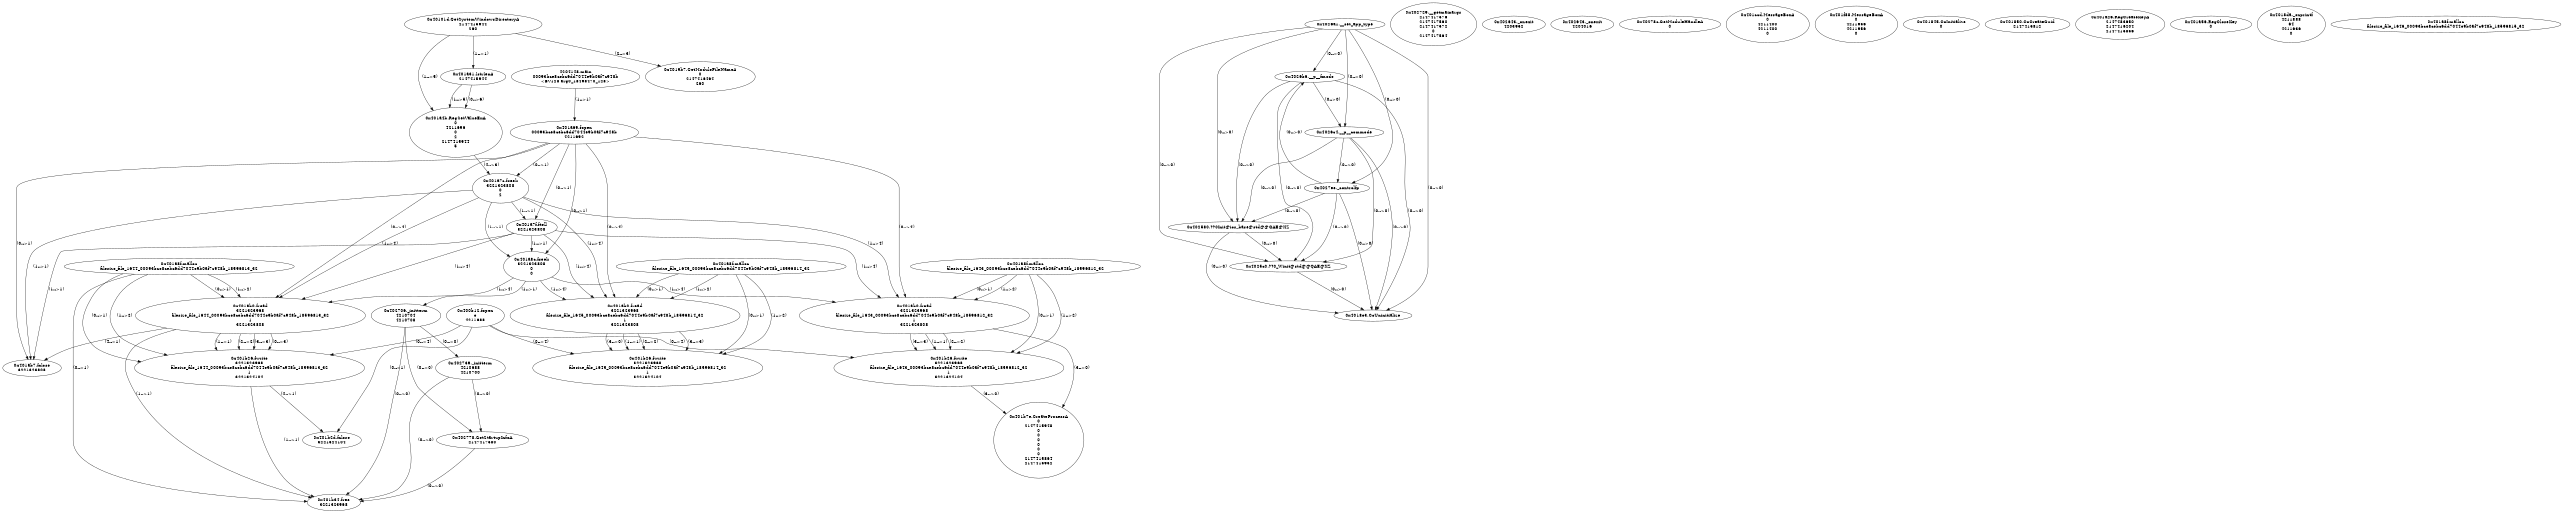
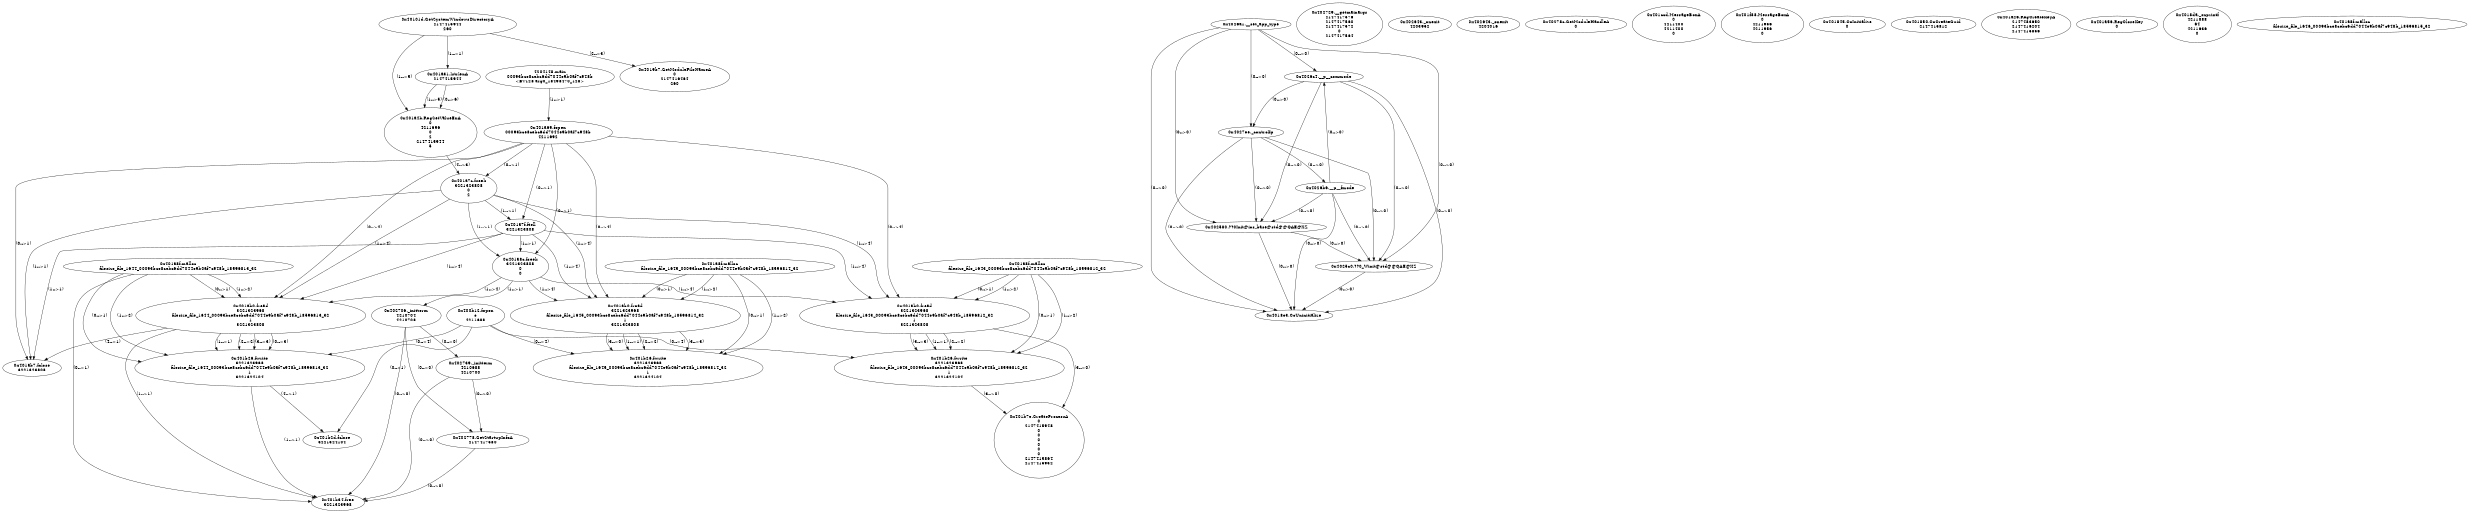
  digraph {
    n1 [label="4204148.main\n00093bce8cebc6dd7044e9b0af7c948b\n<BV128 arg0_18498470_128>"]
    n2 [label="0x401a69.fopen\n00093bce8cebc6dd7044e9b0af7c948b\n4211692"]
    n3 [label="0x401a7c.fseek\n3221323808\n0\n2"]
    n4 [label="0x401a7f.ftell\n3221323808"]
    n5 [label="0x401a8c.fseek\n3221323808\n0\n0"]
    n6 [label="0x401ab0.fread\n3221323968\nfilesize_file_1644_00093bce8cebc6dd7044e9b0af7c948b_18596813_32\n1\n3221323808"]
    n7 [label="0x401ab7.fclose\n3221323808"]
    n8 [label="0x401ab0.fread\n3221323968\nfilesize_file_1645_00093bce8cebc6dd7044e9b0af7c948b_18596814_32\n1\n3221323808"]
    n9 [label="0x401ab0.fread\n3221323968\nfilesize_file_1643_00093bce8cebc6dd7044e9b0af7c948b_18596812_32\n1\n3221323808"]
    n10 [label="0x4026a1.__set_app_type\n"]
    n11 [label="0x4026b6.__p__fmode\n"]
    n12 [label="0x4026c4.__p__commode\n"]
    n13 [label="0x4027ee._controlfp\n"]
    n14 [label="0x402580.??0Init@ios_base@std@@QAE@XZ\n"]
    n15 [label="0x4025c0.??0_Winit@std@@QAE@XZ\n"]
    n16 [label="0x4018e3.CoUninitialize\n"]
    n17 [label="0x402706._initterm\n4210704\n4210708"]
    n18 [label="0x402739._initterm\n4210688\n4210700"]
    n19 [label="0x402778.GetStartupInfoA\n2147417580"]
    n20 [label="0x401b34.free\n3221323968"]
    n21 [label="0x402729.__getmainargs\n2147417576\n2147417560\n2147417572\n0\n2147417564"]
    n22 [label="0x402643._onexit\n4203952"]
    n23 [label="0x402643._onexit\n4204016"]
    n24 [label="0x40278c.GetModuleHandleA\n0"]
    n25 [label="0x401ccd.MessageBoxA\n0\n4211400\n4211400\n0"]
    n26 [label="0x401f88.MessageBoxA\n0\n4211956\n4211956\n0"]
    n27 [label="0x401845.CoInitialize\n0"]
    n28 [label="0x401850.CoCreateGuid\n2147415812"]
    n29 [label="0x40101d.GetSystemWindowsDirectoryA\n2147415944\n260"]
    n30 [label="0x4019b7.GetModuleFileNameA\n0\n2147416464\n260"]
    n31 [label="0x401a31.lstrlenA\n2147415944"]
    n32 [label="0x401a4b.RegSetValueExA\n0\n4211696\n0\n2\n2147415944\n5"]
    n33 [label="0x401a26.RegCreateKeyA\n2147483650\n2147416204\n2147415856"]
    n34 [label="0x401a56.RegCloseKey\n0"]
    n35 [label="0x401b26.fwrite\n3221323968\nfilesize_file_1644_00093bce8cebc6dd7044e9b0af7c948b_18596813_32\n1\n3221324104"]
    n36 [label="0x401b26.fwrite\n3221323968\nfilesize_file_1645_00093bce8cebc6dd7044e9b0af7c948b_18596814_32\n1\n3221324104"]
    n37 [label="0x401b26.fwrite\n3221323968\nfilesize_file_1643_00093bce8cebc6dd7044e9b0af7c948b_18596812_32\n1\n3221324104"]
    n38 [label="0x401b7e.CreateProcessA\n0\n2147415948\n0\n0\n0\n0\n0\n0\n2147415864\n2147415932"]
    n39 [label="0x401a8f.malloc\nfilesize_file_1644_00093bce8cebc6dd7044e9b0af7c948b_18596813_32"]
    n40 [label="0x401b2d.fclose\n3221324104"]
    n41 [label="0x400b12.fopen\ne\n4211688"]
    n42 [label="0x401a8f.malloc\nfilesize_file_1643_00093bce8cebc6dd7044e9b0af7c948b_18596812_32"]
    n43 [label="0x4018da._snprintf\n4211888\n64\n4211636\n0"]
    n44 [label="0x401a8f.malloc\nfilesize_file_1645_00093bce8cebc6dd7044e9b0af7c948b_18596814_32"]
    n45 [label="0x401a8f.malloc\nfilesize_file_1646_00093bce8cebc6dd7044e9b0af7c948b_18596815_32"]
    n1 -> n2 [label="(1-->1)"]
    n2 -> n3 [label="(0-->1)"]
    n2 -> n4 [label="(0-->1)"]
    n2 -> n5 [label="(0-->1)"]
    n2 -> n6 [label="(0-->4)"]
    n2 -> n7 [label="(0-->1)"]
    n2 -> n8 [label="(0-->4)"]
    n2 -> n9 [label="(0-->4)"]
    n3 -> n4 [label="(1-->1)"]
    n3 -> n5 [label="(1-->1)"]
    n3 -> n6 [label="(1-->4)"]
    n3 -> n7 [label="(1-->1)"]
    n3 -> n8 [label="(1-->4)"]
    n3 -> n9 [label="(1-->4)"]
    n4 -> n5 [label="(1-->1)"]
    n4 -> n6 [label="(1-->4)"]
    n4 -> n7 [label="(1-->1)"]
    n4 -> n8 [label="(1-->4)"]
    n4 -> n9 [label="(1-->4)"]
    n5 -> n6 [label="(1-->4)"]
    n5 -> n8 [label="(1-->4)"]
    n5 -> n9 [label="(1-->4)"]
    n5 -> n17 [label="(1-->1)"]
    n6 -> n7 [label="(4-->1)"]
    n6 -> n20 [label="(1-->1)"]
    n6 -> n35 [label="(1-->1)"]
    n6 -> n35 [label="(2-->2)"]
    n6 -> n35 [label="(3-->3)"]
    n6 -> n35 [label="(0-->3)"]
    n8 -> n36 [label="(1-->1)"]
    n8 -> n36 [label="(2-->2)"]
    n8 -> n36 [label="(3-->3)"]
    n8 -> n36 [label="(3-->0)"]
    n9 -> n37 [label="(1-->1)"]
    n9 -> n37 [label="(2-->2)"]
    n9 -> n37 [label="(3-->3)"]
    n9 -> n38 [label="(3-->0)"]
-   n10 -> n11 [label="(0-->0)"]
    n10 -> n12 [label="(0-->0)"]
    n10 -> n13 [label="(0-->0)"]
    n10 -> n14 [label="(0-->0)"]
    n10 -> n15 [label="(0-->0)"]
    n10 -> n16 [label="(0-->0)"]
    n11 -> n12 [label="(0-->0)"]
    n11 -> n14 [label="(0-->0)"]
    n11 -> n15 [label="(0-->0)"]
    n11 -> n16 [label="(0-->0)"]
    n12 -> n13 [label="(0-->0)"]
    n12 -> n14 [label="(0-->0)"]
    n12 -> n15 [label="(0-->0)"]
    n12 -> n16 [label="(0-->0)"]
    n13 -> n11 [label="(0-->0)"]
    n13 -> n14 [label="(0-->0)"]
    n13 -> n15 [label="(0-->0)"]
    n13 -> n16 [label="(0-->0)"]
    n14 -> n15 [label="(0-->0)"]
    n14 -> n16 [label="(0-->0)"]
    n15 -> n16 [label="(0-->0)"]
    n17 -> n18 [label="(0-->0)"]
    n17 -> n19 [label="(0-->0)"]
    n17 -> n20 [label="(0-->0)"]
    n18 -> n19 [label="(0-->0)"]
    n18 -> n20 [label="(0-->0)"]
    n19 -> n20 [label="(0-->0)"]
    n29 -> n30 [label="(2-->3)"]
    n29 -> n31 [label="(1-->1)"]
    n29 -> n32 [label="(1-->5)"]
    n31 -> n32 [label="(1-->5)"]
    n31 -> n32 [label="(0-->6)"]
    n32 -> n3 [label="(4-->3)"]
    n35 -> n20 [label="(1-->1)"]
    n35 -> n40 [label="(4-->1)"]
    n37 -> n38 [label="(3-->0)"]
    n39 -> n6 [label="(0-->1)"]
    n39 -> n6 [label="(1-->2)"]
    n39 -> n20 [label="(0-->1)"]
    n39 -> n35 [label="(0-->1)"]
    n39 -> n35 [label="(1-->2)"]
    n41 -> n35 [label="(0-->4)"]
    n41 -> n36 [label="(0-->4)"]
    n41 -> n37 [label="(0-->4)"]
    n41 -> n40 [label="(0-->1)"]
    n42 -> n9 [label="(0-->1)"]
    n42 -> n9 [label="(1-->2)"]
    n42 -> n37 [label="(0-->1)"]
    n42 -> n37 [label="(1-->2)"]
    n44 -> n8 [label="(0-->1)"]
    n44 -> n8 [label="(1-->2)"]
    n44 -> n36 [label="(0-->1)"]
    n44 -> n36 [label="(1-->2)"]
  }
